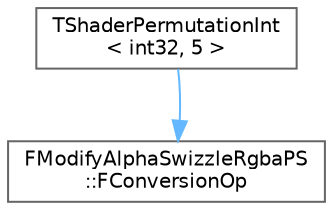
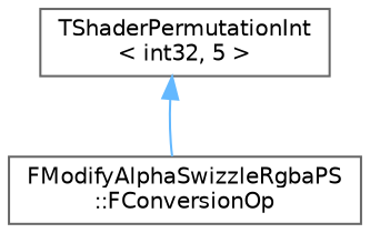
  digraph {
    rankdir=TB
    node [color=grey40 fillcolor=white fontname=Helvetica fontsize=10 shape=box style=filled]
    n1 [height=0.2 label="TShaderPermutationInt\l\< int32, 5 \>" width=0.4]
    n2 [height=0.2 label="FModifyAlphaSwizzleRgbaPS\l::FConversionOp" width=0.4]
-   n2 -> n1 [color=steelblue1 dir=back fontname=Helvetica fontsize=10 labelfontname=Helvetica labelfontsize=10 style=solid]
+   n1 -> n2 [color=steelblue1 dir=back fontname=Helvetica fontsize=10 labelfontname=Helvetica labelfontsize=10 style=solid]
  }
